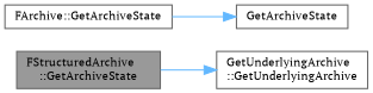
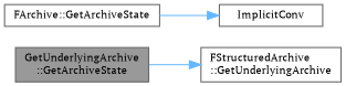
  digraph {
    fontname="PT Serif"
    rankdir=LR
    node [color=grey40 fillcolor=white fontname="PT Serif" fontsize=10 shape=box style=filled]
    edge [color=steelblue1 fontname="PT Serif" fontsize=10 labelfontname=Helvetica labelfontsize=10 style=solid]
-   n1 [color=gray40 fillcolor=grey60 fontcolor=black height=0.2 label="FStructuredArchive\l::GetArchiveState" width=0.4]
-   n2 [height=0.2 label="GetUnderlyingArchive\l::GetUnderlyingArchive" width=0.4]
+   n1 [color=gray40 fillcolor=grey60 fontcolor=black height=0.2 label="GetUnderlyingArchive\l::GetArchiveState" width=0.4]
+   n2 [height=0.2 label="FStructuredArchive\l::GetUnderlyingArchive" width=0.4]
    n3 [height=0.2 label="FArchive::GetArchiveState" width=0.4]
-   n4 [height=0.2 label=GetArchiveState width=0.4]
+   n4 [height=0.2 label=ImplicitConv width=0.4]
    n1 -> n2
    n3 -> n4
  }
